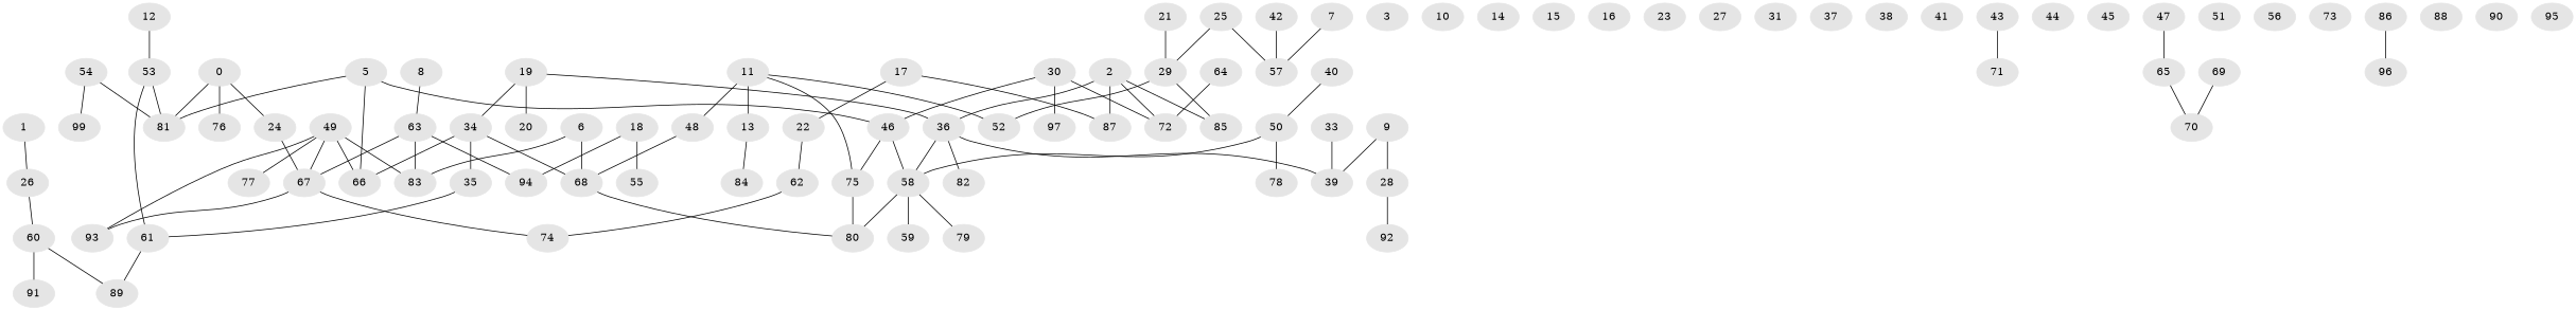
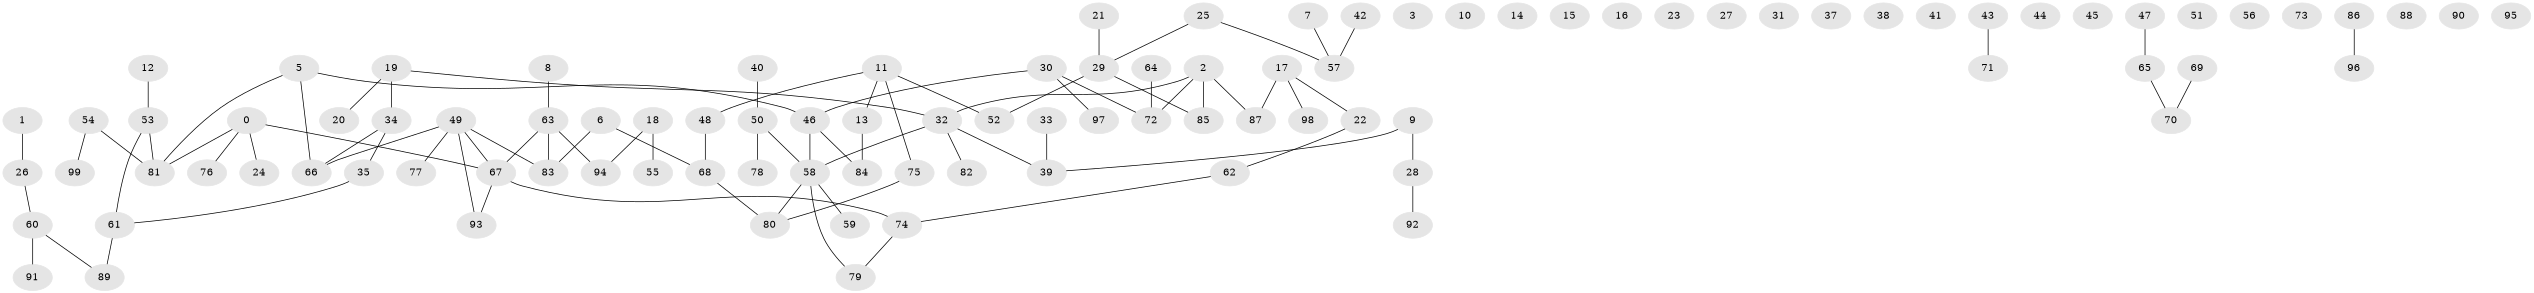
  graph {
    node [color=gray90 style=filled]
    1
    26
    60
    2
-   36
+   36 [label=32]
    72
    85
    87
    39
    58
    82
    3
    n13 [label=0]
    24
    67
    76
    81
    93
    74
    5
    46
    66
    75
    6
    68
    83
    80
    7
    57
    8
    63
    94
    9
    28
    92
    10
    11
    13
    48
    52
    84
    12
    53
    61
    14
    15
    16
    17
    22
+   98
    62
    18
    55
    19
    20
    34
    35
    21
    29
    23
    25
    89
    91
    27
    30
    97
    31
    33
    59
    79
    37
    38
    40
    50
    78
    41
    42
    43
    71
    44
    45
    47
    65
    70
    49
    77
    51
    54
    99
    56
    64
    69
    73
    86
    96
    88
    90
    95
    1 -- 26
    26 -- 60
    60 -- 89
    60 -- 91
    2 -- 36
    2 -- 72
    2 -- 85
    2 -- 87
    36 -- 39
    36 -- 58
    36 -- 82
    58 -- 80
    58 -- 59
    58 -- 79
    n13 -- 24
-   24 -- 67
+   n13 -- 67
    n13 -- 76
    n13 -- 81
    67 -- 93
    67 -- 74
+   74 -- 79
    5 -- 81
    5 -- 46
    5 -- 66
    46 -- 58
-   46 -- 75
+   46 -- 84
    75 -- 80
    6 -- 68
    6 -- 83
    68 -- 80
    7 -- 57
    8 -- 63
    63 -- 67
    63 -- 83
    63 -- 94
    9 -- 39
    9 -- 28
    28 -- 92
    11 -- 75
    11 -- 13
    11 -- 48
    11 -- 52
    13 -- 84
    48 -- 68
    12 -- 53
    53 -- 81
    53 -- 61
    61 -- 89
    17 -- 87
    17 -- 22
+   17 -- 98
    22 -- 62
    62 -- 74
    18 -- 94
    18 -- 55
    19 -- 36
    19 -- 20
    19 -- 34
    34 -- 66
-   34 -- 68
    34 -- 35
    35 -- 61
    21 -- 29
    29 -- 85
    29 -- 52
    25 -- 57
    25 -- 29
    30 -- 72
    30 -- 46
    30 -- 97
    33 -- 39
    40 -- 50
    50 -- 58
    50 -- 78
    42 -- 57
    43 -- 71
    47 -- 65
    65 -- 70
    49 -- 67
    49 -- 93
    49 -- 66
    49 -- 83
    49 -- 77
    54 -- 81
    54 -- 99
    64 -- 72
    69 -- 70
    86 -- 96
  }
